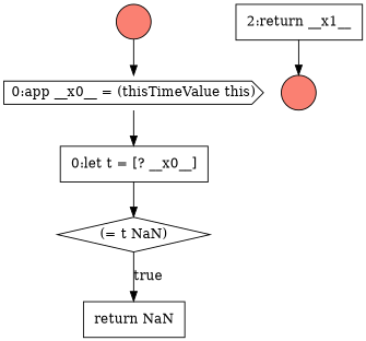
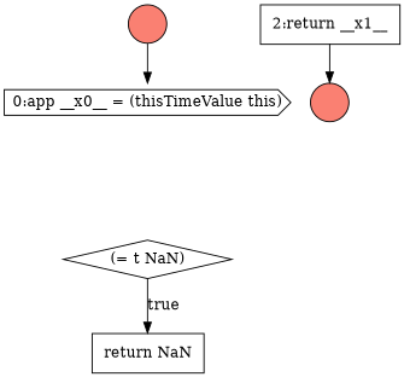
  digraph {
    node [color=black fillcolor=white shape=none style=filled]
    edge [color=black]
    n1 [label=<<font color="black">     <table border="0" cellborder="1" cellspacing="0" cellpadding="10">       <tr><td align="left">return NaN</td></tr>     </table>   </font>> margin=0]
    n2 [fillcolor=salmon label=" " shape=circle]
    n3 [label=<<font color="black">0:app __x0__ = (thisTimeValue this)</font>> shape=cds]
-   n4 [label=<<font color="black">     <table border="0" cellborder="1" cellspacing="0" cellpadding="10">       <tr><td align="left">0:let t = [? __x0__]</td></tr>     </table>   </font>> margin=0]
    n5 [label=<<font color="black">     <table border="0" cellborder="1" cellspacing="0" cellpadding="10">       <tr><td align="left">2:return __x1__</td></tr>     </table>   </font>> margin=0]
    n6 [fillcolor=salmon label=" " shape=circle]
    n7 [label=<<font color="black">(= t NaN)</font>> shape=diamond]
    n2 -> n3
-   n3 -> n4
-   n4 -> n7
    n5 -> n6
    n7 -> n1 [label=<<font color="black">true</font>>]
  }
